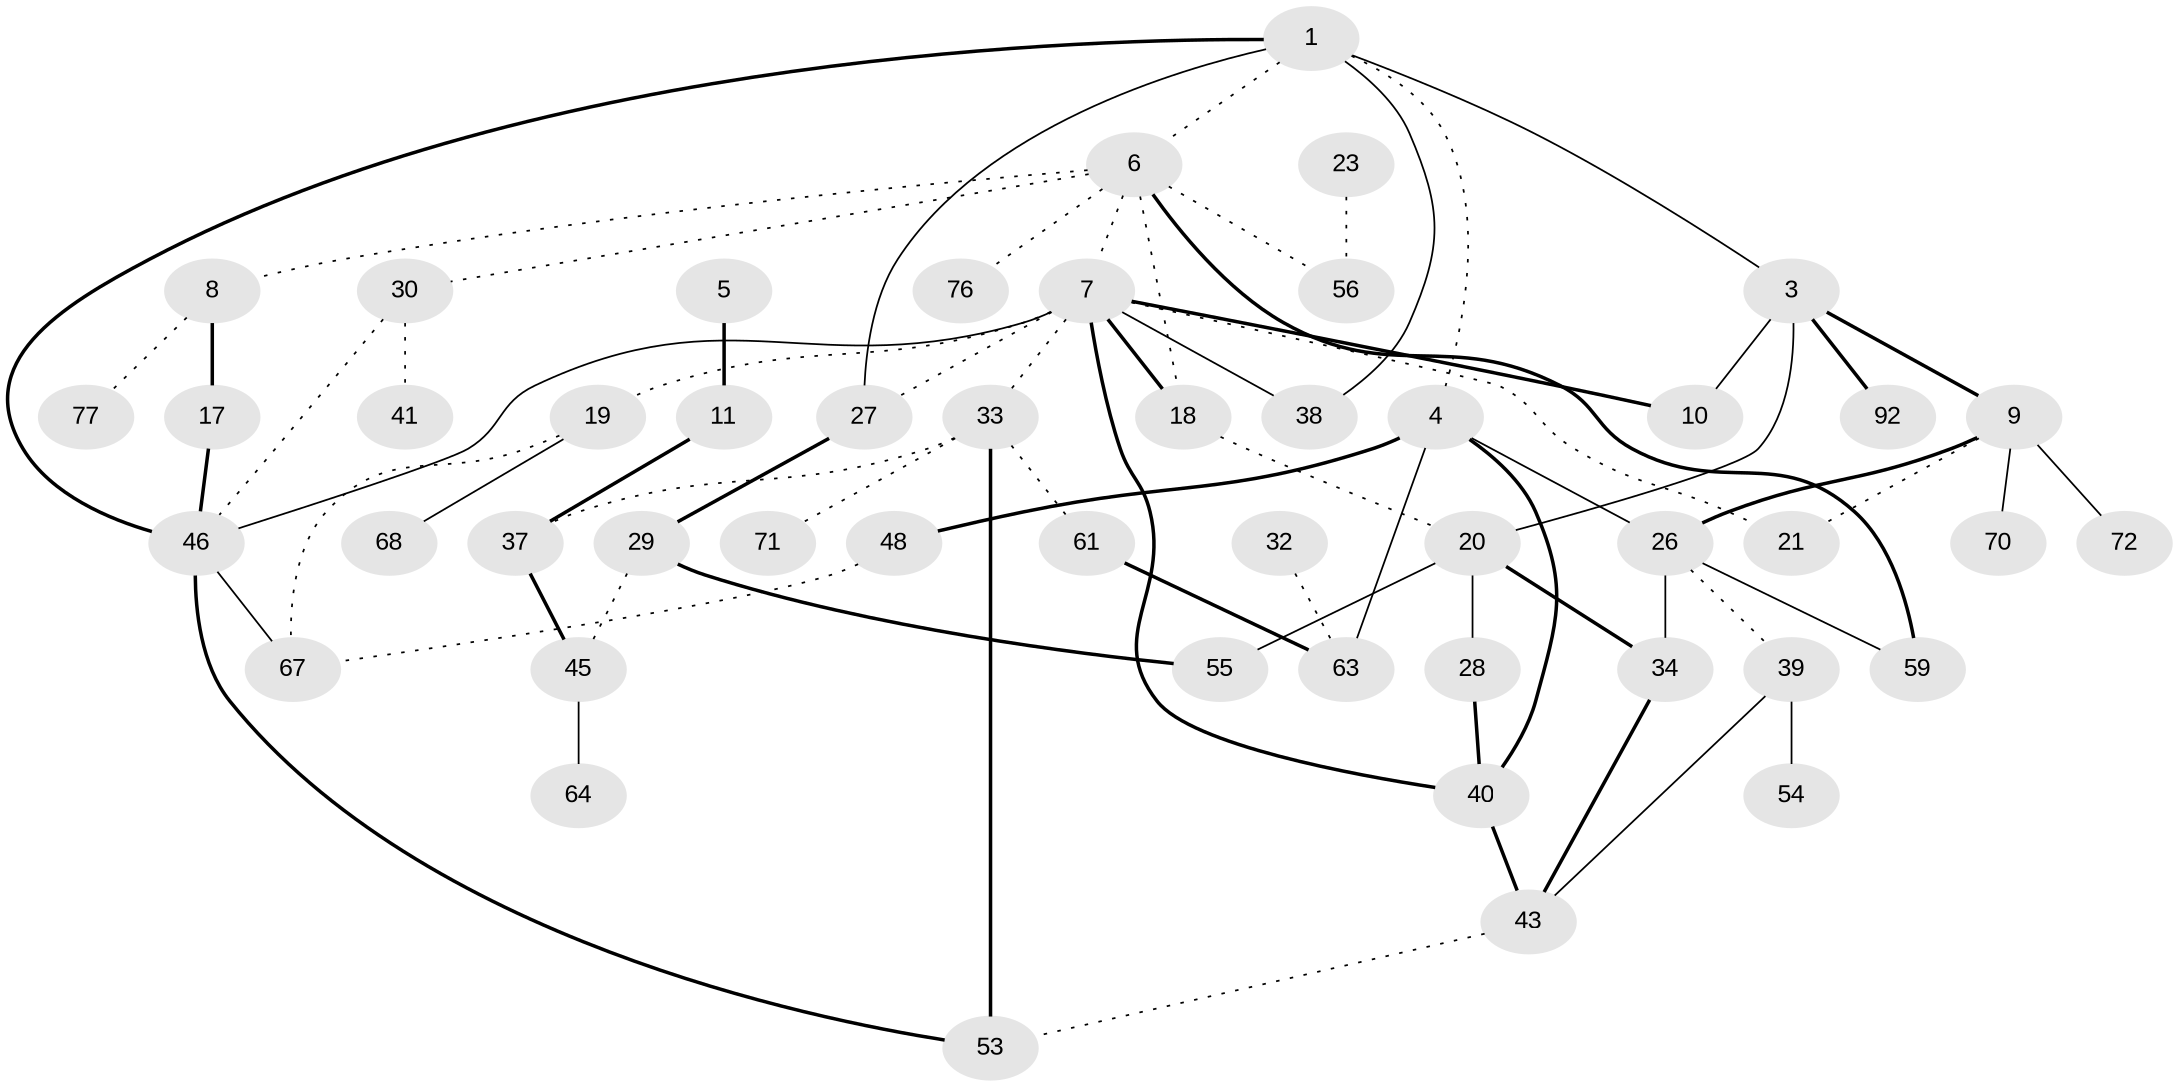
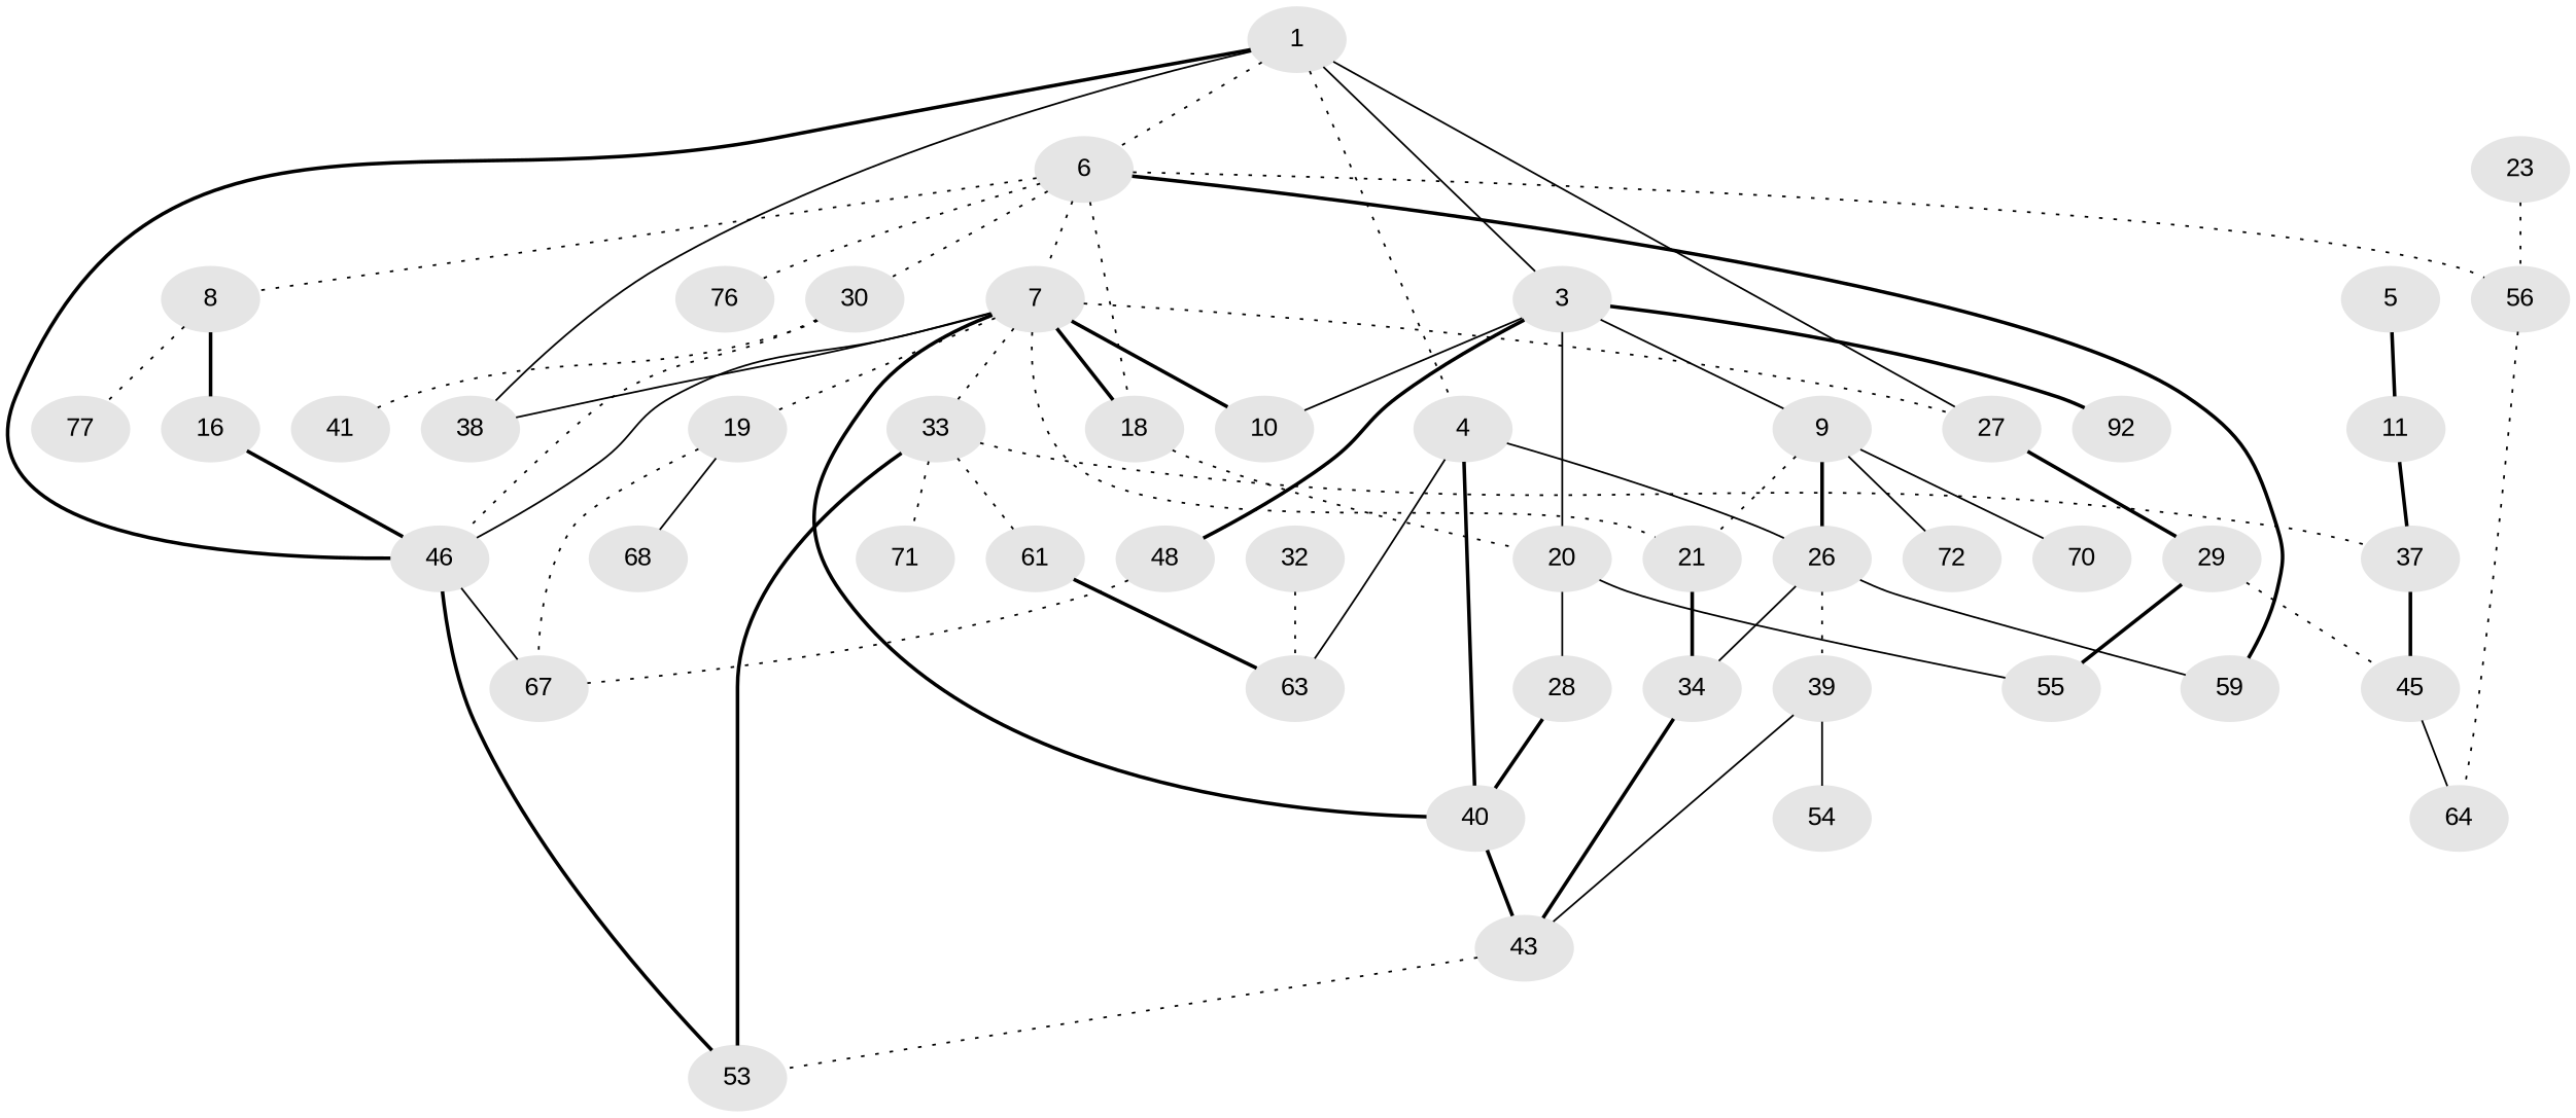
  graph {
    fontname="Liberation Sans"
    node [color=gray90 fontname="Liberation Sans" style=filled]
    edge [fontname="Liberation Sans" style=dotted]
    1 [super="+2"]
    3 [super="+25"]
    4 [super="+50"]
    6 [super="+15"]
    27 [super="+52"]
    38 [super="+78"]
    46 [super="+60"]
    9 [super="+13"]
    10 [super="+16"]
    20 [super="+73"]
    n11 [label=92]
    48 [super="+69"]
    26 [super="+31"]
    40 [super="+74"]
    63 [super="+66"]
    5 [super="+11"]
    n17 [label=11]
    7 [super="+12"]
    8 [super="+36"]
    18 [super="+24"]
    30 [super="+57"]
    56 [super="+58"]
    59 [super="+65"]
    76
    29 [super="+47"]
    67
    53
    21
    70
    72
    28
    55
    32
    34 [super="+35"]
    39 [super="+75"]
    43
    37 [super="+82"]
    23 [super="+49"]
    19 [super="+81"]
    33 [super="+44"]
-   17 [super="+22"]
+   17 [super="+22" label=16]
    77
    41
    64 [super="+79"]
    68
    61 [super="+80"]
    71
    45 [super="+51"]
    54 [super="+62"]
    1 -- 3 [style=solid]
    1 -- 4
    1 -- 6
    1 -- 27 [style=solid]
    1 -- 38 [style=solid]
    1 -- 46 [style=bold]
-   3 -- 9 [style=bold]
+   3 -- 9 [style=solid]
    3 -- 10 [style=solid]
    3 -- 20 [style=solid]
    3 -- n11 [style=bold]
-   4 -- 48 [style=bold]
+   3 -- 48 [style=bold]
    4 -- 26 [style=solid]
    4 -- 40 [style=bold]
    4 -- 63 [style=solid]
    6 -- 7
    6 -- 8
    6 -- 18
    6 -- 30
    6 -- 56
    6 -- 59 [style=bold]
    6 -- 76
    27 -- 29 [style=bold]
    46 -- 67 [style=solid]
    46 -- 53 [style=bold]
    9 -- 26 [style=bold]
    9 -- 21
    9 -- 70 [style=solid]
    9 -- 72 [style=solid]
    20 -- 28 [style=solid]
    20 -- 55 [style=solid]
    48 -- 67
    26 -- 59 [style=solid]
    26 -- 34 [style=solid]
    26 -- 39
    40 -- 43 [style=bold]
    5 -- n17 [style=bold]
    n17 -- 37 [style=bold]
    7 -- 27
    7 -- 38 [style=solid]
    7 -- 46 [style=solid]
    7 -- 10 [style=bold weight=2]
    7 -- 40 [style=bold]
    7 -- 18 [style=bold]
    7 -- 21
    7 -- 19
    7 -- 33
    8 -- 17 [style=bold]
    8 -- 77
    18 -- 20
    30 -- 46
    30 -- 41
+   56 -- 64
    29 -- 55 [style=bold]
    29 -- 45
-   20 -- 34 [style=bold]
+   21 -- 34 [style=bold]
    28 -- 40 [style=bold]
    32 -- 63
    34 -- 43 [style=bold]
    39 -- 43 [style=solid]
    39 -- 54 [style=solid]
    43 -- 53
    37 -- 45 [style=bold]
    23 -- 56
    19 -- 67
    19 -- 68 [style=solid]
    33 -- 53 [style=bold]
    33 -- 37
    33 -- 61
    33 -- 71
    17 -- 46 [style=bold]
    61 -- 63 [style=bold]
    45 -- 64 [style=solid]
  }
